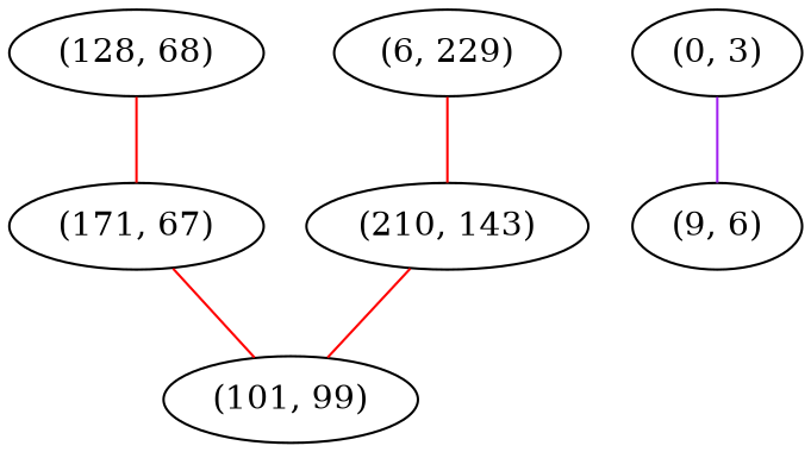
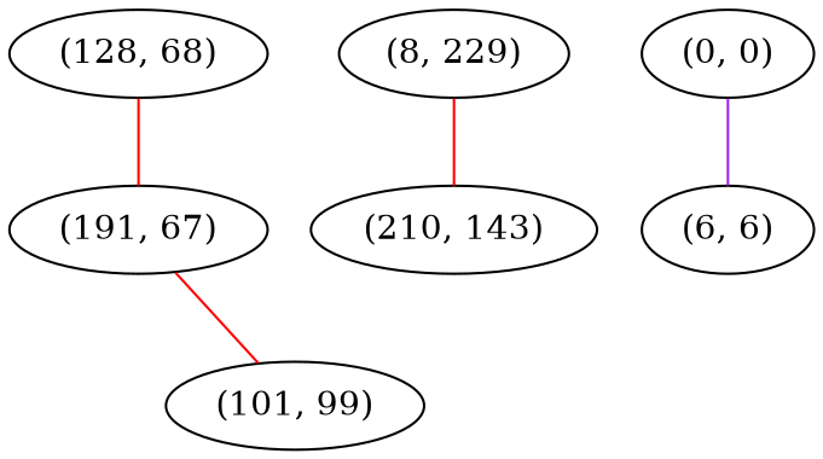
  graph {
    edge [color=red weight=1]
    n1 [label="(128, 68)"]
-   "(191, 67)" [label="(171, 67)"]
+   "(191, 67)"
    "(101, 99)"
-   "(0, 0)" [label="(0, 3)"]
-   "(6, 6)" [label="(9, 6)"]
+   "(0, 0)"
+   "(6, 6)"
    n6 [label="(210, 143)"]
-   "(8, 229)" [label="(6, 229)"]
+   "(8, 229)"
    n1 -- "(191, 67)"
    "(191, 67)" -- "(101, 99)"
    "(0, 0)" -- "(6, 6)" [color=purple weight=4]
-   n6 -- "(101, 99)"
    "(8, 229)" -- n6
  }
